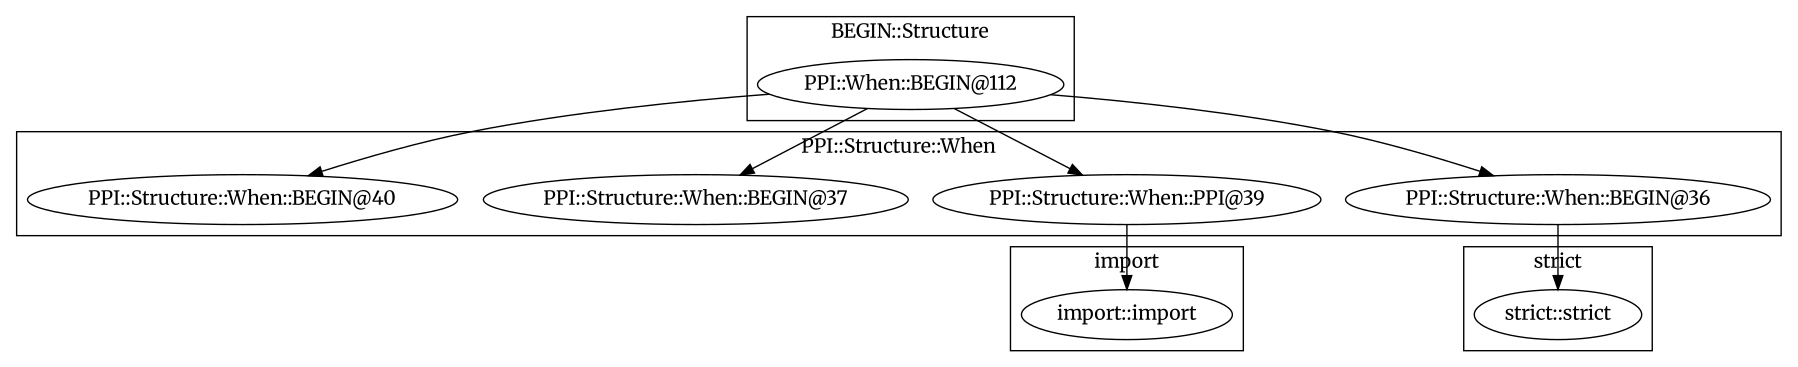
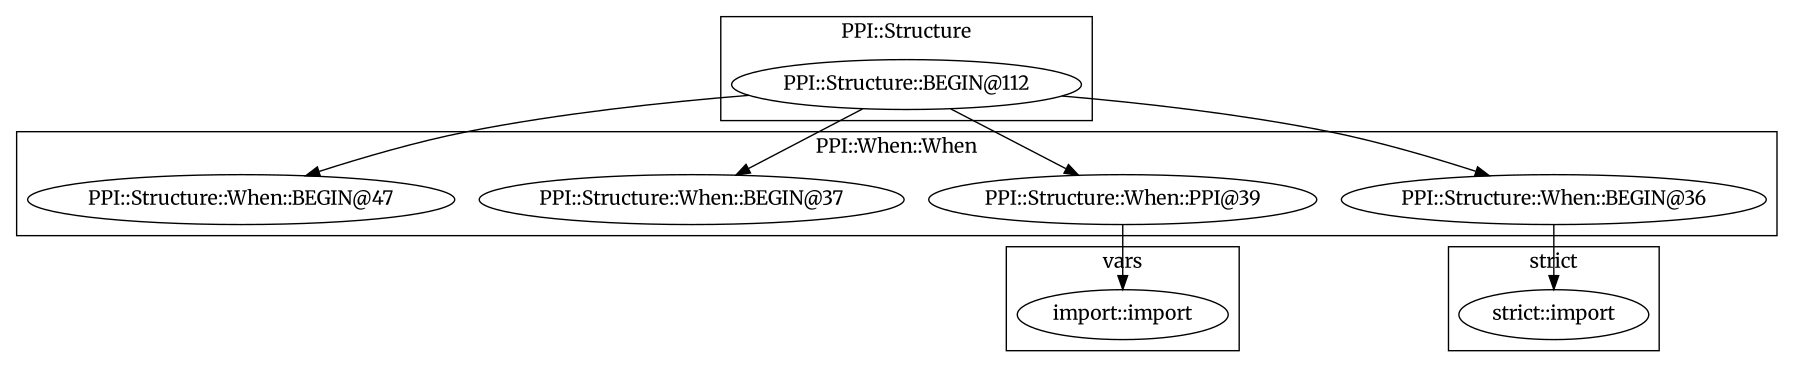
  digraph {
    fontname=Merriweather
    node [fontname=Merriweather]
    edge [fontname=Merriweather]
    n1 [label="import::import"]
-   "PPI::Structure::BEGIN@112" [label="PPI::When::BEGIN@112"]
-   "strict::import" [label="strict::strict"]
+   "PPI::Structure::BEGIN@112"
+   "strict::import"
    n4 [label="PPI::Structure::When::PPI@39"]
    "PPI::Structure::When::BEGIN@36"
    "PPI::Structure::When::BEGIN@37"
-   "PPI::Structure::When::BEGIN@40"
+   "PPI::Structure::When::BEGIN@40" [label="PPI::Structure::When::BEGIN@47"]
    subgraph cluster_1 {
-     label=import
+     label=vars
      n1
    }
    subgraph cluster_2 {
-     label="BEGIN::Structure"
+     label="PPI::Structure"
      "PPI::Structure::BEGIN@112"
    }
    subgraph cluster_3 {
      label="strict"
      "strict::import"
    }
    subgraph cluster_4 {
-     label="PPI::Structure::When"
+     label="PPI::When::When"
      n4
      "PPI::Structure::When::BEGIN@36"
      "PPI::Structure::When::BEGIN@37"
      "PPI::Structure::When::BEGIN@40"
    }
    "PPI::Structure::BEGIN@112" -> n4
    "PPI::Structure::BEGIN@112" -> "PPI::Structure::When::BEGIN@36"
    "PPI::Structure::BEGIN@112" -> "PPI::Structure::When::BEGIN@37"
    "PPI::Structure::BEGIN@112" -> "PPI::Structure::When::BEGIN@40"
    n4 -> n1
    "PPI::Structure::When::BEGIN@36" -> "strict::import"
  }
